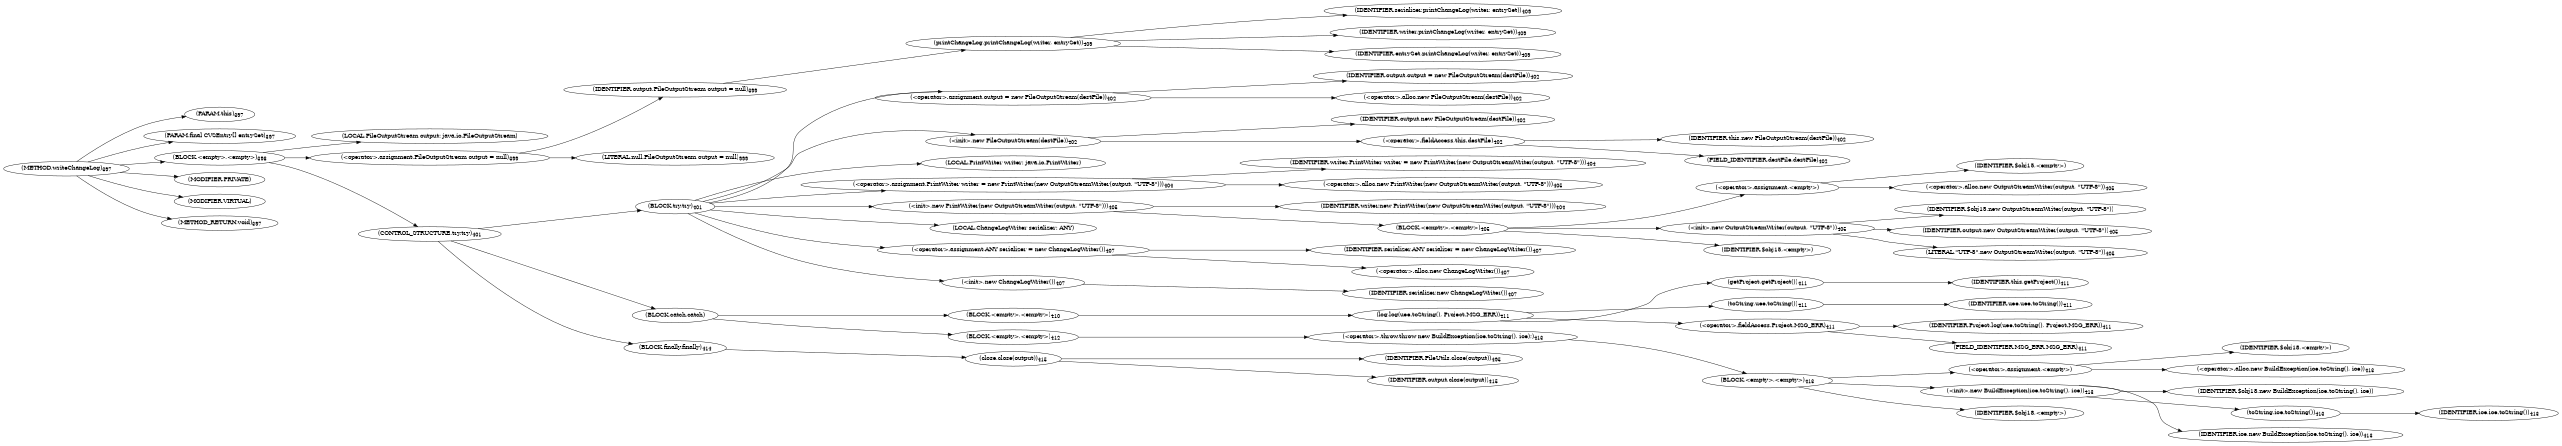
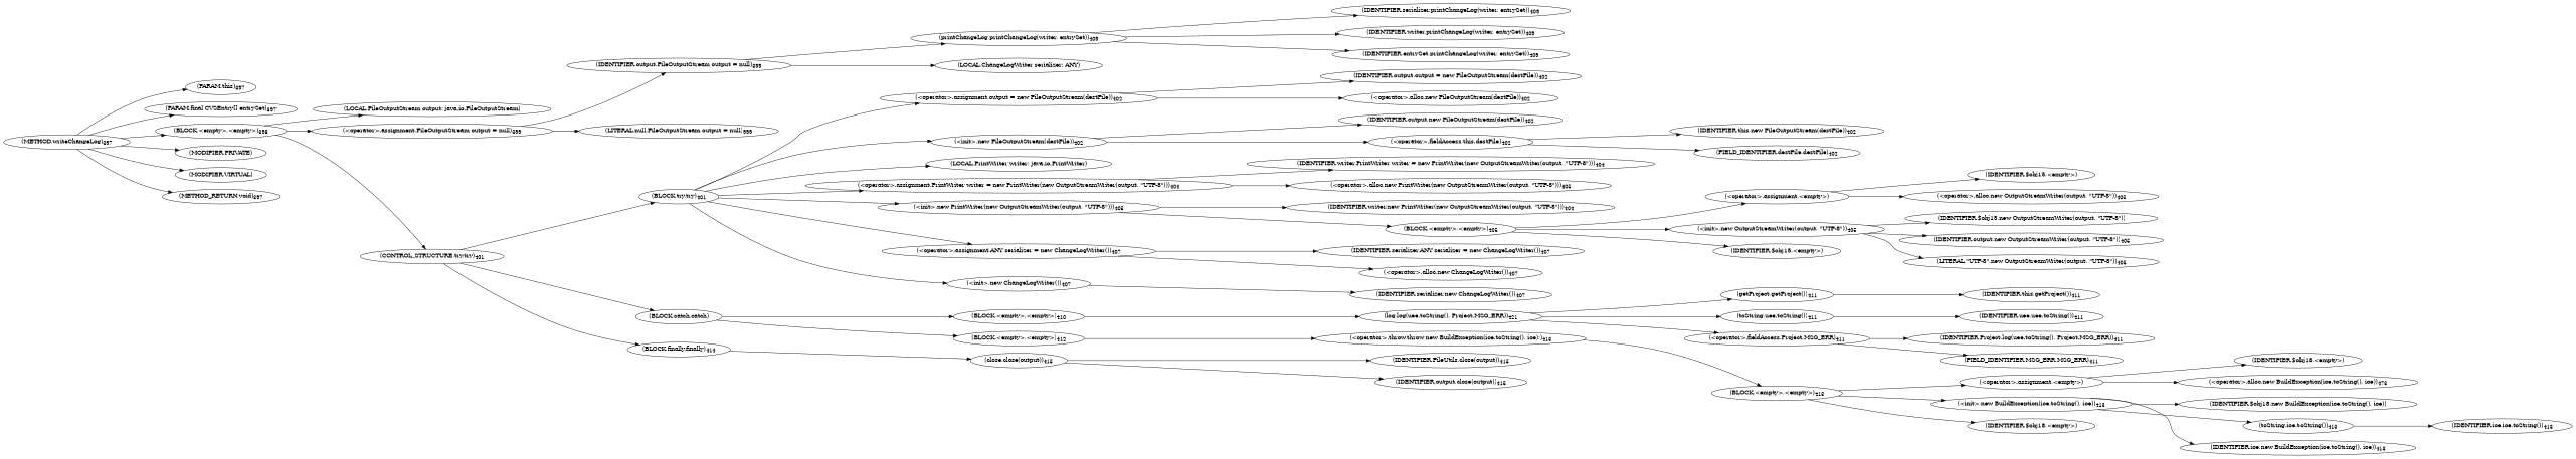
  digraph {
    rankdir=LR
    n1 [label=<(METHOD,writeChangeLog)<SUB>397</SUB>>]
    n2 [label=<(PARAM,this)<SUB>397</SUB>>]
    n3 [label=<(PARAM,final CVSEntry[] entrySet)<SUB>397</SUB>>]
    n4 [label=<(BLOCK,&lt;empty&gt;,&lt;empty&gt;)<SUB>398</SUB>>]
    n5 [label=<(MODIFIER,PRIVATE)>]
    n6 [label=<(MODIFIER,VIRTUAL)>]
    n7 [label=<(METHOD_RETURN,void)<SUB>397</SUB>>]
    n8 [label=<(LOCAL,FileOutputStream output: java.io.FileOutputStream)>]
    n9 [label=<(&lt;operator&gt;.assignment,FileOutputStream output = null)<SUB>399</SUB>>]
    n10 [label=<(CONTROL_STRUCTURE,try,try)<SUB>401</SUB>>]
    n11 [label=<(IDENTIFIER,output,FileOutputStream output = null)<SUB>399</SUB>>]
    n12 [label=<(LITERAL,null,FileOutputStream output = null)<SUB>999</SUB>>]
    n13 [label=<(BLOCK,try,try)<SUB>401</SUB>>]
    n14 [label=<(BLOCK,catch,catch)>]
    n15 [label=<(BLOCK,finally,finally)<SUB>414</SUB>>]
    n16 [label=<(printChangeLog,printChangeLog(writer, entrySet))<SUB>409</SUB>>]
    n17 [label=<(&lt;operator&gt;.assignment,output = new FileOutputStream(destFile))<SUB>402</SUB>>]
    n18 [label=<(&lt;init&gt;,new FileOutputStream(destFile))<SUB>402</SUB>>]
    n19 [label=<(LOCAL,PrintWriter writer: java.io.PrintWriter)>]
    n20 [label=<(&lt;operator&gt;.assignment,PrintWriter writer = new PrintWriter(new OutputStreamWriter(output, &quot;UTF-8&quot;)))<SUB>404</SUB>>]
    n21 [label=<(&lt;init&gt;,new PrintWriter(new OutputStreamWriter(output, &quot;UTF-8&quot;)))<SUB>405</SUB>>]
    n22 [label=<(LOCAL,ChangeLogWriter serializer: ANY)>]
    n23 [label=<(&lt;operator&gt;.assignment,ANY serializer = new ChangeLogWriter())<SUB>407</SUB>>]
    n24 [label=<(&lt;init&gt;,new ChangeLogWriter())<SUB>407</SUB>>]
    n25 [label=<(BLOCK,&lt;empty&gt;,&lt;empty&gt;)<SUB>410</SUB>>]
    n26 [label=<(BLOCK,&lt;empty&gt;,&lt;empty&gt;)<SUB>412</SUB>>]
    n27 [label=<(close,close(output))<SUB>415</SUB>>]
    n28 [label=<(IDENTIFIER,output,output = new FileOutputStream(destFile))<SUB>402</SUB>>]
    n29 [label=<(&lt;operator&gt;.alloc,new FileOutputStream(destFile))<SUB>402</SUB>>]
    n30 [label=<(IDENTIFIER,output,new FileOutputStream(destFile))<SUB>402</SUB>>]
    n31 [label=<(&lt;operator&gt;.fieldAccess,this.destFile)<SUB>402</SUB>>]
    n32 [label=<(IDENTIFIER,writer,PrintWriter writer = new PrintWriter(new OutputStreamWriter(output, &quot;UTF-8&quot;)))<SUB>404</SUB>>]
    n33 [label=<(&lt;operator&gt;.alloc,new PrintWriter(new OutputStreamWriter(output, &quot;UTF-8&quot;)))<SUB>405</SUB>>]
    n34 [label=<(IDENTIFIER,writer,new PrintWriter(new OutputStreamWriter(output, &quot;UTF-8&quot;)))<SUB>404</SUB>>]
    n35 [label=<(BLOCK,&lt;empty&gt;,&lt;empty&gt;)<SUB>405</SUB>>]
    n36 [label=<(IDENTIFIER,serializer,ANY serializer = new ChangeLogWriter())<SUB>407</SUB>>]
    n37 [label=<(&lt;operator&gt;.alloc,new ChangeLogWriter())<SUB>407</SUB>>]
    n38 [label=<(IDENTIFIER,serializer,new ChangeLogWriter())<SUB>407</SUB>>]
    n39 [label=<(IDENTIFIER,serializer,printChangeLog(writer, entrySet))<SUB>409</SUB>>]
    n40 [label=<(IDENTIFIER,writer,printChangeLog(writer, entrySet))<SUB>409</SUB>>]
    n41 [label=<(IDENTIFIER,entrySet,printChangeLog(writer, entrySet))<SUB>409</SUB>>]
    n42 [label=<(IDENTIFIER,this,new FileOutputStream(destFile))<SUB>402</SUB>>]
    n43 [label=<(FIELD_IDENTIFIER,destFile,destFile)<SUB>402</SUB>>]
    n44 [label=<(&lt;operator&gt;.assignment,&lt;empty&gt;)>]
    n45 [label=<(&lt;init&gt;,new OutputStreamWriter(output, &quot;UTF-8&quot;))<SUB>405</SUB>>]
    n46 [label=<(IDENTIFIER,$obj15,&lt;empty&gt;)>]
    n47 [label=<(IDENTIFIER,$obj15,&lt;empty&gt;)>]
    n48 [label=<(&lt;operator&gt;.alloc,new OutputStreamWriter(output, &quot;UTF-8&quot;))<SUB>405</SUB>>]
    n49 [label=<(IDENTIFIER,$obj15,new OutputStreamWriter(output, &quot;UTF-8&quot;))>]
    n50 [label=<(IDENTIFIER,output,new OutputStreamWriter(output, &quot;UTF-8&quot;))<SUB>405</SUB>>]
    n51 [label=<(LITERAL,&quot;UTF-8&quot;,new OutputStreamWriter(output, &quot;UTF-8&quot;))<SUB>405</SUB>>]
-   n52 [label=<(log,log(uee.toString(), Project.MSG_ERR))<SUB>411</SUB>>]
+   n52 [label=<(log,log(uee.toString(), Project.MSG_ERR))<SUB>421</SUB>>]
    n53 [label=<(&lt;operator&gt;.throw,throw new BuildException(ioe.toString(), ioe);)<SUB>413</SUB>>]
    n54 [label=<(getProject,getProject())<SUB>411</SUB>>]
    n55 [label=<(toString,uee.toString())<SUB>411</SUB>>]
    n56 [label=<(&lt;operator&gt;.fieldAccess,Project.MSG_ERR)<SUB>411</SUB>>]
    n57 [label=<(IDENTIFIER,this,getProject())<SUB>411</SUB>>]
    n58 [label=<(IDENTIFIER,uee,uee.toString())<SUB>411</SUB>>]
    n59 [label=<(IDENTIFIER,Project,log(uee.toString(), Project.MSG_ERR))<SUB>411</SUB>>]
    n60 [label=<(FIELD_IDENTIFIER,MSG_ERR,MSG_ERR)<SUB>411</SUB>>]
    n61 [label=<(BLOCK,&lt;empty&gt;,&lt;empty&gt;)<SUB>413</SUB>>]
    n62 [label=<(&lt;operator&gt;.assignment,&lt;empty&gt;)>]
    n63 [label=<(&lt;init&gt;,new BuildException(ioe.toString(), ioe))<SUB>413</SUB>>]
    n64 [label=<(IDENTIFIER,$obj18,&lt;empty&gt;)>]
    n65 [label=<(IDENTIFIER,$obj18,&lt;empty&gt;)>]
-   n66 [label=<(&lt;operator&gt;.alloc,new BuildException(ioe.toString(), ioe))<SUB>413</SUB>>]
+   n66 [label=<(&lt;operator&gt;.alloc,new BuildException(ioe.toString(), ioe))<SUB>473</SUB>>]
    n67 [label=<(IDENTIFIER,$obj18,new BuildException(ioe.toString(), ioe))>]
    n68 [label=<(toString,ioe.toString())<SUB>413</SUB>>]
    n69 [label=<(IDENTIFIER,ioe,new BuildException(ioe.toString(), ioe))<SUB>413</SUB>>]
    n70 [label=<(IDENTIFIER,ioe,ioe.toString())<SUB>413</SUB>>]
-   n71 [label=<(IDENTIFIER,FileUtils,close(output))<SUB>495</SUB>>]
+   n71 [label=<(IDENTIFIER,FileUtils,close(output))<SUB>415</SUB>>]
    n72 [label=<(IDENTIFIER,output,close(output))<SUB>415</SUB>>]
    n1 -> n2
    n1 -> n3
    n1 -> n4
    n1 -> n5
    n1 -> n6
    n1 -> n7
    n4 -> n8
    n4 -> n9
    n4 -> n10
    n9 -> n11
    n9 -> n12
    n10 -> n13
    n10 -> n14
    n10 -> n15
    n11 -> n16
    n13 -> n17
    n13 -> n18
    n13 -> n19
    n13 -> n20
    n13 -> n21
-   n13 -> n22
+   n11 -> n22
    n13 -> n23
    n13 -> n24
    n14 -> n25
    n14 -> n26
    n15 -> n27
    n16 -> n39
    n16 -> n40
    n16 -> n41
    n17 -> n28
    n17 -> n29
    n18 -> n30
    n18 -> n31
    n20 -> n32
    n20 -> n33
    n21 -> n34
    n21 -> n35
    n23 -> n36
    n23 -> n37
    n24 -> n38
    n25 -> n52
    n26 -> n53
    n27 -> n71
    n27 -> n72
    n31 -> n42
    n31 -> n43
    n35 -> n44
    n35 -> n45
    n35 -> n46
    n44 -> n47
    n44 -> n48
    n45 -> n49
    n45 -> n50
    n45 -> n51
    n52 -> n54
    n52 -> n55
    n52 -> n56
    n53 -> n61
    n54 -> n57
    n55 -> n58
    n56 -> n59
    n56 -> n60
    n61 -> n62
    n61 -> n63
    n61 -> n64
    n62 -> n65
    n62 -> n66
    n63 -> n67
    n63 -> n68
    n63 -> n69
    n68 -> n70
  }
